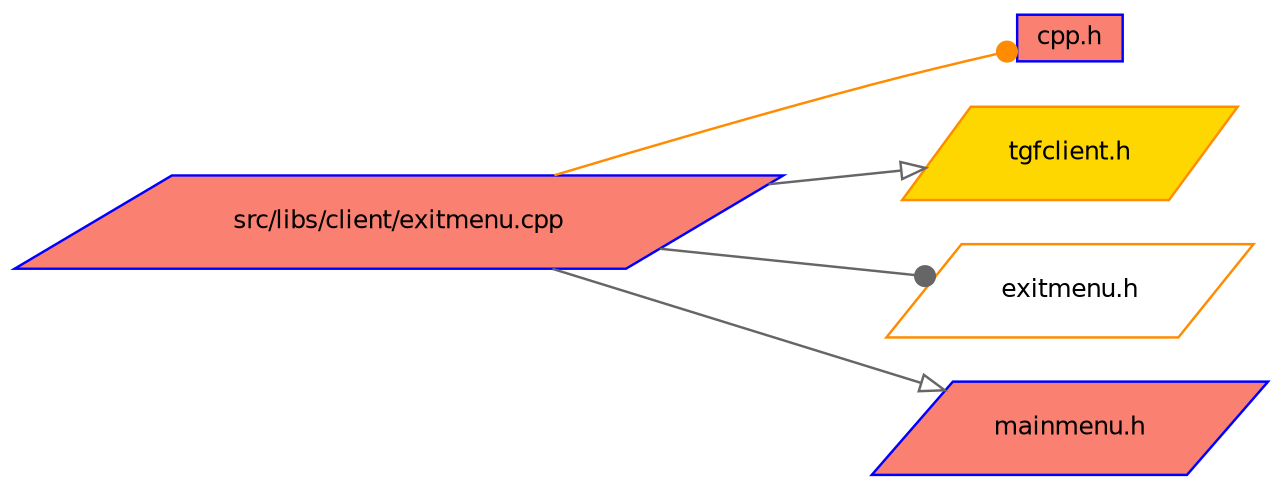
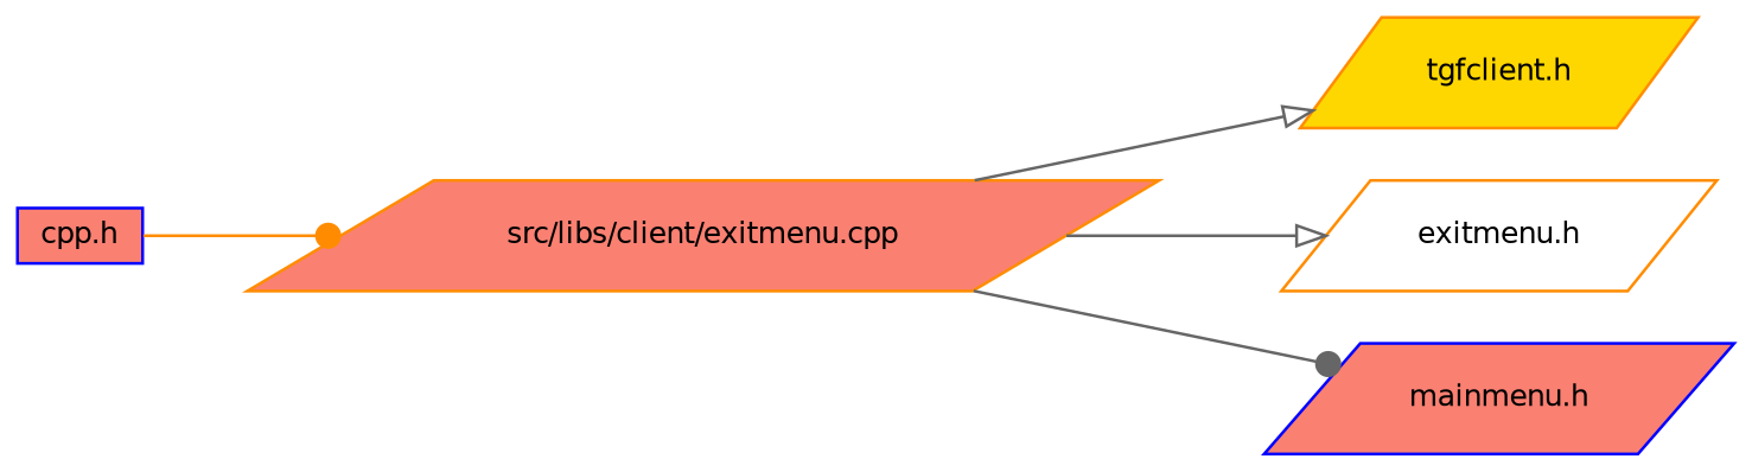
  digraph {
    rankdir=LR
    node [color=darkorange fillcolor=salmon fontname=Helvetica fontsize=10 shape=parallelogram style=filled]
    edge [arrowhead=dot color=gray40 fontname=Helvetica fontsize=10 labelfontname=Helvetica labelfontsize=10 style=solid]
-   n1 [color=blue fontcolor=black height=0.2 label="src/libs/client/exitmenu.cpp" width=0.4]
+   n1 [fontcolor=black height=0.2 label="src/libs/client/exitmenu.cpp" width=0.4]
    n2 [color=blue height=0.2 label="cpp.h" shape=box width=0.4]
    n3 [fillcolor=gold height=0.2 label="tgfclient.h" width=0.4]
    n4 [fillcolor=white height=0.2 label="exitmenu.h" width=0.4]
    n5 [color=blue height=0.2 label="mainmenu.h" width=0.4]
-   n1 -> n2 [color=darkorange]
+   n2 -> n1 [color=darkorange]
    n1 -> n3 [arrowhead=onormal]
-   n1 -> n4
-   n1 -> n5 [arrowhead=onormal]
+   n1 -> n4 [arrowhead=onormal]
+   n1 -> n5
  }
